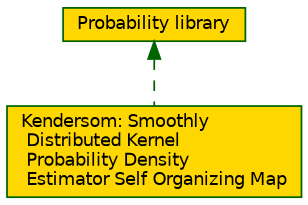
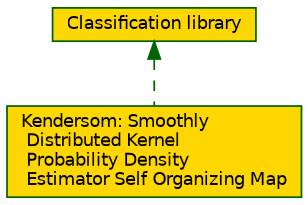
  digraph {
    rankdir=TB
    node [color=darkgreen fillcolor=gold fontname=Helvetica fontsize=10 shape=record style=filled]
    n1 [fontcolor=black height=0.2 label="Kendersom: Smoothly\l Distributed Kernel\l Probability Density\l Estimator Self Organizing Map" width=0.4]
-   n2 [height=0.2 label="Probability library" width=0.4]
+   n2 [height=0.2 label="Classification library" width=0.4]
    n2 -> n1 [dir=back fontname=Helvetica fontsize=10 labelfontname=Helvetica labelfontsize=10 shape=plaintext style=dashed color=darkgreen]
  }
